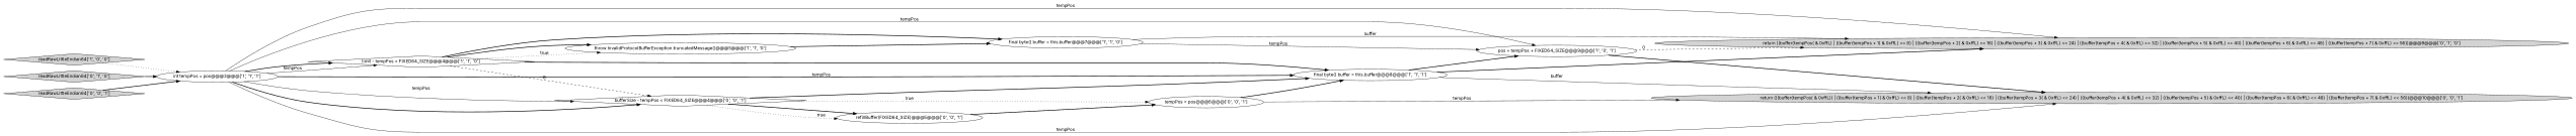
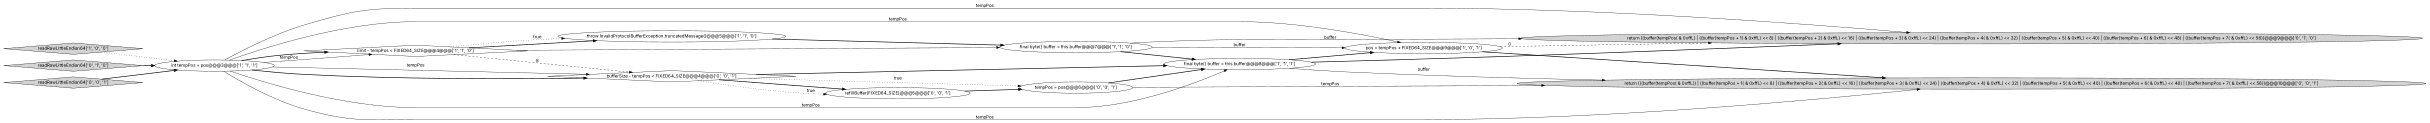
  digraph {
    fontname=Inter
    rankdir=LR
    node [fillcolor=white fontname=Inter shape=ellipse style=filled]
    edge [fontname=Inter style=bold]
    n1 [fillcolor=lightgray label="return ((buffer(tempPos( & 0xffL) | ((buffer(tempPos + 1( & 0xffL) << 8) | ((buffer(tempPos + 2( & 0xffL) << 16) | ((buffer(tempPos + 3( & 0xffL) << 24) | ((buffer(tempPos + 4( & 0xffL) << 32) | ((buffer(tempPos + 5( & 0xffL) << 40) | ((buffer(tempPos + 6( & 0xffL) << 48) | ((buffer(tempPos + 7( & 0xffL) << 56))@@@9@@@['0', '1', '0']"]
    n2 [label="int tempPos = pos@@@3@@@['1', '1', '1']"]
    n3 [label="limit - tempPos < FIXED64_SIZE@@@4@@@['1', '1', '0']" shape=diamond]
    n4 [label="final byte(( buffer = this.buffer@@@8@@@['1', '1', '1']"]
    n5 [label="pos = tempPos + FIXED64_SIZE@@@9@@@['1', '0', '1']"]
    n6 [fillcolor=lightgray label="return (((buffer(tempPos( & 0xffL)) | ((buffer(tempPos + 1( & 0xffL) << 8) | ((buffer(tempPos + 2( & 0xffL) << 16) | ((buffer(tempPos + 3( & 0xffL) << 24) | ((buffer(tempPos + 4( & 0xffL) << 32) | ((buffer(tempPos + 5( & 0xffL) << 40) | ((buffer(tempPos + 6( & 0xffL) << 48) | ((buffer(tempPos + 7( & 0xffL) << 56))@@@10@@@['0', '0', '1']"]
    n7 [label="bufferSize - tempPos < FIXED64_SIZE@@@4@@@['0', '0', '1']" shape=diamond]
    n8 [label="throw InvalidProtocolBufferException.truncatedMessage()@@@5@@@['1', '1', '0']"]
    n9 [label="final byte(( buffer = this.buffer@@@7@@@['1', '1', '0']"]
    n10 [label="refillBuffer(FIXED64_SIZE)@@@5@@@['0', '0', '1']"]
    n11 [label="tempPos = pos@@@6@@@['0', '0', '1']"]
    n12 [fillcolor=lightgray label="readRawLittleEndian64['1', '0', '0']" shape=diamond]
    n13 [fillcolor=lightgray label="readRawLittleEndian64['0', '1', '0']" shape=diamond]
    n14 [fillcolor=lightgray label="readRawLittleEndian64['0', '0', '1']" shape=diamond]
    n2 -> n1 [label=tempPos style=solid]
    n2 -> n3 [label=tempPos style=solid]
    n2 -> n3
-   n2 -> n4 [label=tempPos]
+   n2 -> n4 [label=tempPos style=solid]
    n2 -> n5 [label=tempPos style=solid]
    n2 -> n6 [label=tempPos style=solid]
    n2 -> n7 [label=tempPos style=solid]
    n2 -> n7
    n3 -> n7 [label=8 style=dashed]
    n3 -> n8
    n3 -> n8 [label=true style=dotted]
-   n3 -> n9
+   n3 -> n9 [style=solid]
    n4 -> n1
    n4 -> n5
    n4 -> n6 [label=buffer style=solid]
    n5 -> n1 [label=0 style=dashed]
    n5 -> n6
    n7 -> n4
    n7 -> n10 [label=true style=dotted]
    n7 -> n10
    n7 -> n11 [label=true style=dotted]
    n8 -> n9
    n9 -> n1 [label=buffer style=solid]
-   n3 -> n4
-   n9 -> n5 [label=tempPos style=solid]
+   n9 -> n4
+   n9 -> n5 [label=buffer style=solid]
    n10 -> n11
    n11 -> n4
    n11 -> n6 [label=tempPos style=solid]
    n12 -> n2 [style=dotted]
    n13 -> n2
    n14 -> n2
  }
